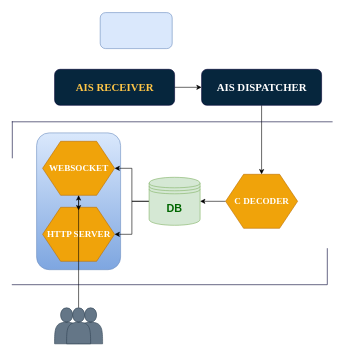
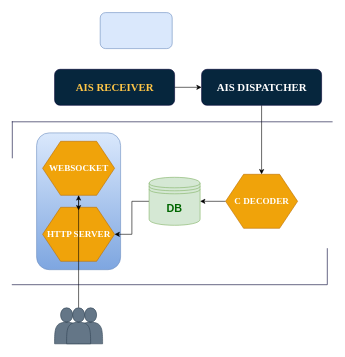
  <mxCell id="0" />
  <mxCell id="1" parent="0" />
  <mxCell id="2" value="" style="rounded=1;whiteSpace=wrap;html=1;strokeColor=#6c8ebf;fillColor=#dae8fc;fontFamily=Ubuntu;fontSize=13;gradientColor=#7ea6e0;" parent="1" vertex="1"><mxGeometry x="60.5" y="221" width="140" height="228" as="geometry" /></mxCell>
- <mxCell id="3" style="edgeStyle=orthogonalEdgeStyle;rounded=0;orthogonalLoop=1;jettySize=auto;html=1;entryX=1;entryY=0.5;entryDx=0;entryDy=0;fontFamily=Ubuntu;fontSize=13;fontColor=#FFFFFF;" parent="1" source="5" target="14" edge="1"><mxGeometry relative="1" as="geometry" /></mxCell>
  <mxCell id="4" style="edgeStyle=orthogonalEdgeStyle;rounded=0;orthogonalLoop=1;jettySize=auto;html=1;entryX=1;entryY=0.5;entryDx=0;entryDy=0;fontFamily=Ubuntu;fontSize=13;fontColor=#FFFFFF;" parent="1" source="5" target="12" edge="1"><mxGeometry relative="1" as="geometry" /></mxCell>
  <mxCell id="5" value="&lt;h2&gt;&lt;font color=&quot;#006600&quot;&gt;DB&lt;/font&gt;&lt;/h2&gt;" style="shape=datastore;whiteSpace=wrap;html=1;fillColor=#d5e8d4;strokeColor=#82b366;direction=east;" parent="1" vertex="1"><mxGeometry x="248" y="295" width="85" height="80" as="geometry" /></mxCell>
  <mxCell id="6" style="edgeStyle=orthogonalEdgeStyle;rounded=0;orthogonalLoop=1;jettySize=auto;html=1;exitX=1;exitY=0.5;exitDx=0;exitDy=0;entryX=0;entryY=0.5;entryDx=0;entryDy=0;fontFamily=Ubuntu;fontColor=#FFFFFF;" parent="1" source="7" target="9" edge="1"><mxGeometry relative="1" as="geometry" /></mxCell>
  <mxCell id="7" value="&lt;h2&gt;AIS RECEIVER&lt;/h2&gt;" style="rounded=1;whiteSpace=wrap;html=1;fillColor=#06263d;strokeColor=#000033;fontColor=#ffc647;fontFamily=Ubuntu;" parent="1" vertex="1"><mxGeometry x="90.5" y="115" width="200" height="60" as="geometry" /></mxCell>
  <mxCell id="8" style="edgeStyle=orthogonalEdgeStyle;rounded=0;orthogonalLoop=1;jettySize=auto;html=1;exitX=0.5;exitY=1;exitDx=0;exitDy=0;entryX=0.5;entryY=0;entryDx=0;entryDy=0;fontFamily=Ubuntu;fontSize=13;fontColor=#FFFFFF;" parent="1" source="9" target="11" edge="1"><mxGeometry relative="1" as="geometry" /></mxCell>
  <mxCell id="9" value="&lt;h2&gt;AIS DISPATCHER&lt;/h2&gt;" style="rounded=1;whiteSpace=wrap;html=1;fillColor=#06263d;strokeColor=#000033;fontColor=#FFFFFF;fontFamily=Ubuntu;" parent="1" vertex="1"><mxGeometry x="335.5" y="115" width="200" height="60" as="geometry" /></mxCell>
  <mxCell id="10" style="edgeStyle=orthogonalEdgeStyle;rounded=0;orthogonalLoop=1;jettySize=auto;html=1;entryX=1;entryY=0.5;entryDx=0;entryDy=0;fontFamily=Ubuntu;fontSize=13;fontColor=#FFFFFF;" parent="1" source="11" target="5" edge="1"><mxGeometry relative="1" as="geometry" /></mxCell>
  <mxCell id="11" value="&lt;h3&gt;C DECODER&lt;/h3&gt;" style="shape=hexagon;html=1;whiteSpace=wrap;perimeter=hexagonPerimeter;rounded=0;strokeColor=#BD7000;fillColor=#f0a30a;fontFamily=Ubuntu;fontColor=#ffffff;fontSize=13;fontStyle=1" parent="1" vertex="1"><mxGeometry x="375.5" y="290" width="120" height="90" as="geometry" /></mxCell>
  <mxCell id="12" value="&lt;h3&gt;HTTP SERVER&lt;/h3&gt;" style="shape=hexagon;html=1;whiteSpace=wrap;perimeter=hexagonPerimeter;rounded=0;strokeColor=#BD7000;fillColor=#f0a30a;fontFamily=Ubuntu;fontColor=#ffffff;fontSize=13;fontStyle=1" parent="1" vertex="1"><mxGeometry x="70.5" y="345" width="120" height="90" as="geometry" /></mxCell>
  <mxCell id="13" style="edgeStyle=orthogonalEdgeStyle;rounded=0;orthogonalLoop=1;jettySize=auto;html=1;fontFamily=Ubuntu;fontSize=13;fontColor=#FFFFFF;" parent="1" source="14" edge="1"><mxGeometry relative="1" as="geometry"><mxPoint x="130.5" y="350" as="targetPoint" /></mxGeometry></mxCell>
  <mxCell id="14" value="&lt;h3&gt;WEBSOCKET&lt;/h3&gt;" style="shape=hexagon;html=1;whiteSpace=wrap;perimeter=hexagonPerimeter;rounded=0;strokeColor=#BD7000;fillColor=#f0a30a;fontFamily=Ubuntu;fontColor=#ffffff;fontSize=13;fontStyle=1" parent="1" vertex="1"><mxGeometry x="70.5" y="235" width="120" height="90" as="geometry" /></mxCell>
  <mxCell id="15" value="" style="shape=actor;whiteSpace=wrap;html=1;strokeColor=#314354;fillColor=#647687;fontFamily=Ubuntu;fontSize=13;fontColor=#ffffff;" parent="1" vertex="1"><mxGeometry x="90.5" y="512.5" width="40" height="60" as="geometry" /></mxCell>
  <mxCell id="16" value="" style="shape=actor;whiteSpace=wrap;html=1;strokeColor=#314354;fillColor=#647687;fontFamily=Ubuntu;fontSize=13;fontColor=#ffffff;" parent="1" vertex="1"><mxGeometry x="130.5" y="512.5" width="40" height="60" as="geometry" /></mxCell>
  <mxCell id="17" style="edgeStyle=orthogonalEdgeStyle;rounded=0;orthogonalLoop=1;jettySize=auto;html=1;fontFamily=Ubuntu;fontSize=13;fontColor=#FFFFFF;" parent="1" source="18" target="14" edge="1"><mxGeometry relative="1" as="geometry" /></mxCell>
  <mxCell id="18" value="" style="shape=actor;whiteSpace=wrap;html=1;strokeColor=#314354;fillColor=#647687;fontFamily=Ubuntu;fontSize=13;fontColor=#ffffff;" parent="1" vertex="1"><mxGeometry x="110.5" y="512.5" width="40" height="60" as="geometry" /></mxCell>
  <mxCell id="19" value="" style="shape=partialRectangle;whiteSpace=wrap;html=1;bottom=0;right=0;fillColor=none;strokeColor=#000033;fontFamily=Ubuntu;fontSize=13;fontColor=#FFFFFF;" parent="1" vertex="1"><mxGeometry x="20" y="202.5" width="533" height="60" as="geometry" /></mxCell>
  <mxCell id="20" value="" style="shape=partialRectangle;whiteSpace=wrap;html=1;top=0;left=0;fillColor=none;strokeColor=#000033;fontFamily=Ubuntu;fontSize=13;fontColor=#FFFFFF;" parent="1" vertex="1"><mxGeometry x="20" y="414" width="525" height="60" as="geometry" /></mxCell>
  <mxCell id="21" value="" style="rounded=1;whiteSpace=wrap;html=1;fillColor=#dae8fc;strokeColor=#6c8ebf;" vertex="1" parent="1"><mxGeometry x="166.5" y="20.5" width="120" height="60" as="geometry" /></mxCell>
